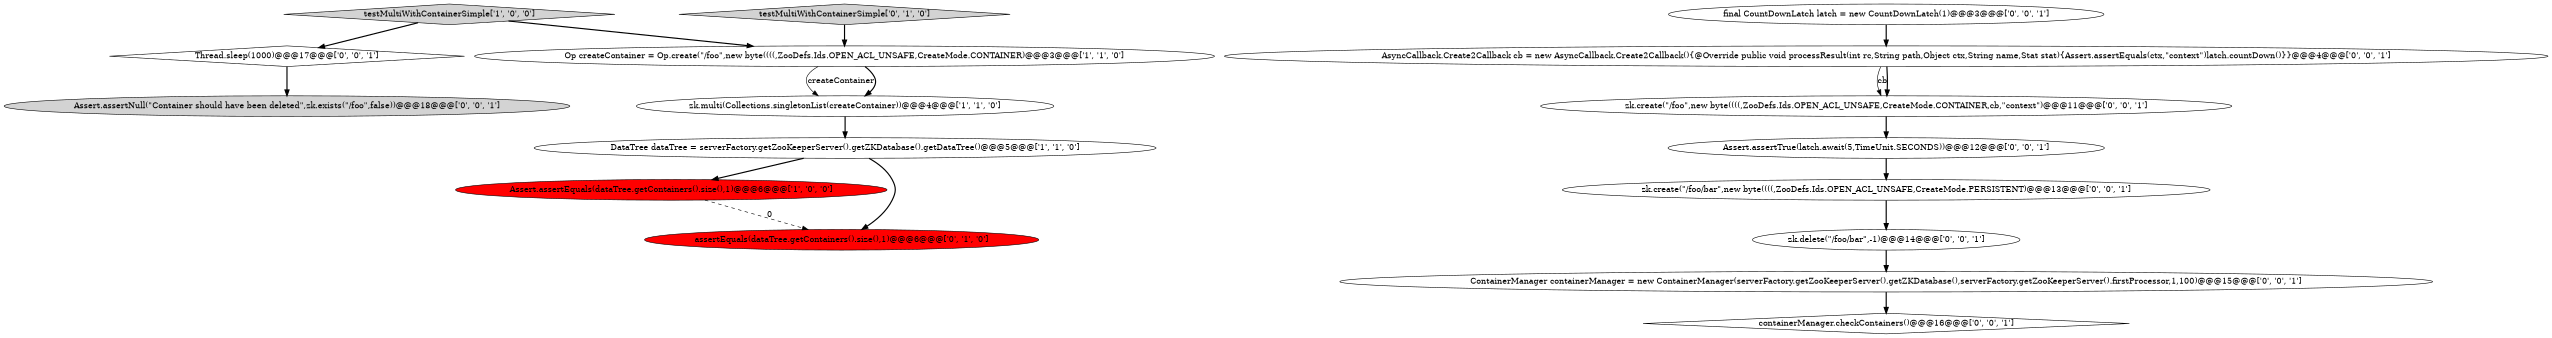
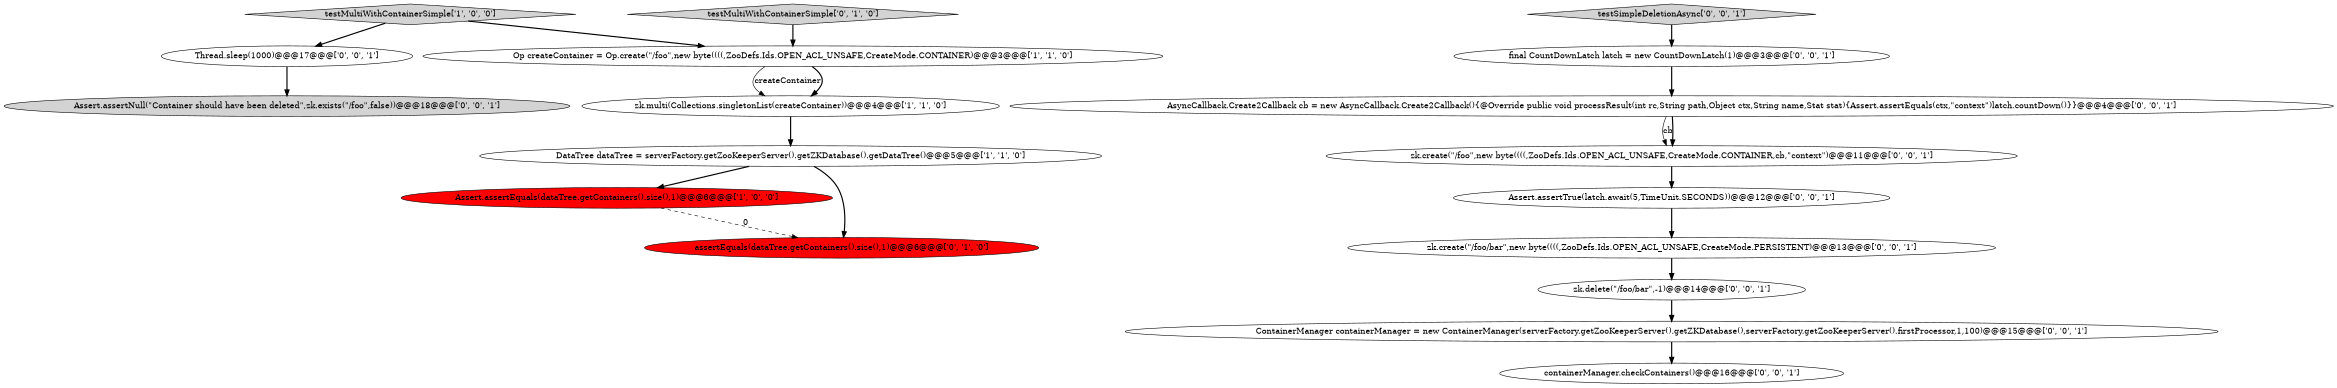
  digraph {
    node [fillcolor=white shape=ellipse style=filled]
    edge [style=bold]
    n1 [fillcolor=red label="Assert.assertEquals(dataTree.getContainers().size(),1)@@@6@@@['1', '0', '0']"]
    n2 [fillcolor=red label="assertEquals(dataTree.getContainers().size(),1)@@@6@@@['0', '1', '0']"]
    n3 [label="AsyncCallback.Create2Callback cb = new AsyncCallback.Create2Callback(){@Override public void processResult(int rc,String path,Object ctx,String name,Stat stat){Assert.assertEquals(ctx,\"context\")latch.countDown()}}@@@4@@@['0', '0', '1']"]
    n4 [label="zk.create(\"/foo\",new byte((((,ZooDefs.Ids.OPEN_ACL_UNSAFE,CreateMode.CONTAINER,cb,\"context\")@@@11@@@['0', '0', '1']"]
    n5 [label="Assert.assertTrue(latch.await(5,TimeUnit.SECONDS))@@@12@@@['0', '0', '1']"]
    n6 [label="ContainerManager containerManager = new ContainerManager(serverFactory.getZooKeeperServer().getZKDatabase(),serverFactory.getZooKeeperServer().firstProcessor,1,100)@@@15@@@['0', '0', '1']"]
-   n7 [label="containerManager.checkContainers()@@@16@@@['0', '0', '1']" shape=diamond]
+   n7 [label="containerManager.checkContainers()@@@16@@@['0', '0', '1']"]
    n8 [label="zk.create(\"/foo/bar\",new byte((((,ZooDefs.Ids.OPEN_ACL_UNSAFE,CreateMode.PERSISTENT)@@@13@@@['0', '0', '1']"]
    n9 [label="zk.delete(\"/foo/bar\",-1)@@@14@@@['0', '0', '1']"]
-   n10 [label="Thread.sleep(1000)@@@17@@@['0', '0', '1']" shape=diamond]
+   n10 [label="Thread.sleep(1000)@@@17@@@['0', '0', '1']"]
    n11 [fillcolor=lightgray label="Assert.assertNull(\"Container should have been deleted\",zk.exists(\"/foo\",false))@@@18@@@['0', '0', '1']"]
    n12 [label="DataTree dataTree = serverFactory.getZooKeeperServer().getZKDatabase().getDataTree()@@@5@@@['1', '1', '0']"]
    n13 [label="zk.multi(Collections.singletonList(createContainer))@@@4@@@['1', '1', '0']"]
    n14 [fillcolor=lightgray label="testMultiWithContainerSimple['1', '0', '0']" shape=diamond]
    n15 [label="Op createContainer = Op.create(\"/foo\",new byte((((,ZooDefs.Ids.OPEN_ACL_UNSAFE,CreateMode.CONTAINER)@@@3@@@['1', '1', '0']"]
    n16 [fillcolor=lightgray label="testMultiWithContainerSimple['0', '1', '0']" shape=diamond]
    n17 [label="final CountDownLatch latch = new CountDownLatch(1)@@@3@@@['0', '0', '1']"]
+   n18 [fillcolor=lightgray label="testSimpleDeletionAsync['0', '0', '1']" shape=diamond]
    n1 -> n2 [label=0 style=dashed]
    n3 -> n4 [label=cb style=solid]
    n3 -> n4
    n4 -> n5
    n5 -> n8
    n6 -> n7
    n8 -> n9
    n9 -> n6
    n10 -> n11
    n12 -> n1
    n12 -> n2
    n13 -> n12
    n14 -> n10
    n14 -> n15
    n15 -> n13 [label=createContainer style=solid]
    n15 -> n13
    n16 -> n15
    n17 -> n3
+   n18 -> n17
  }
